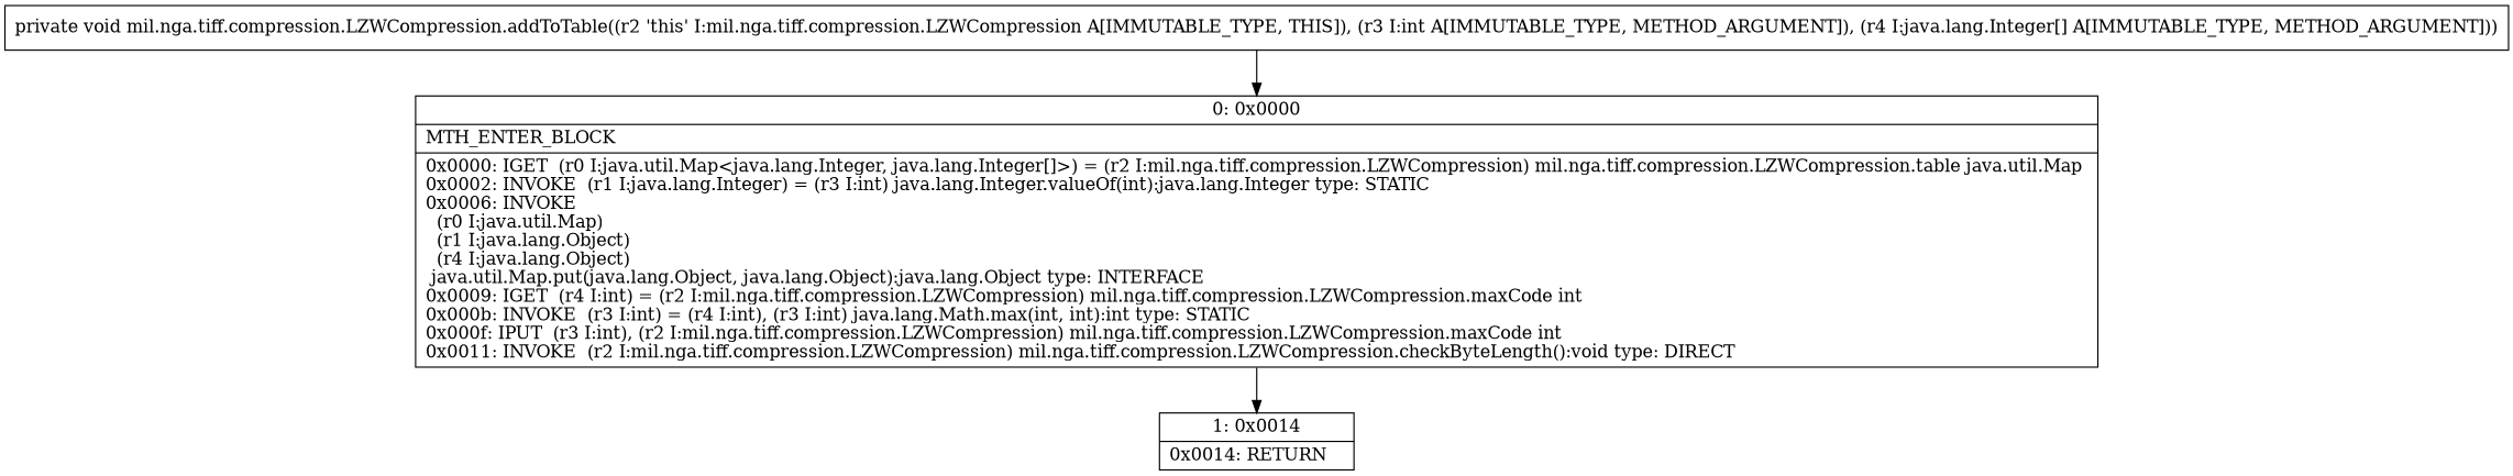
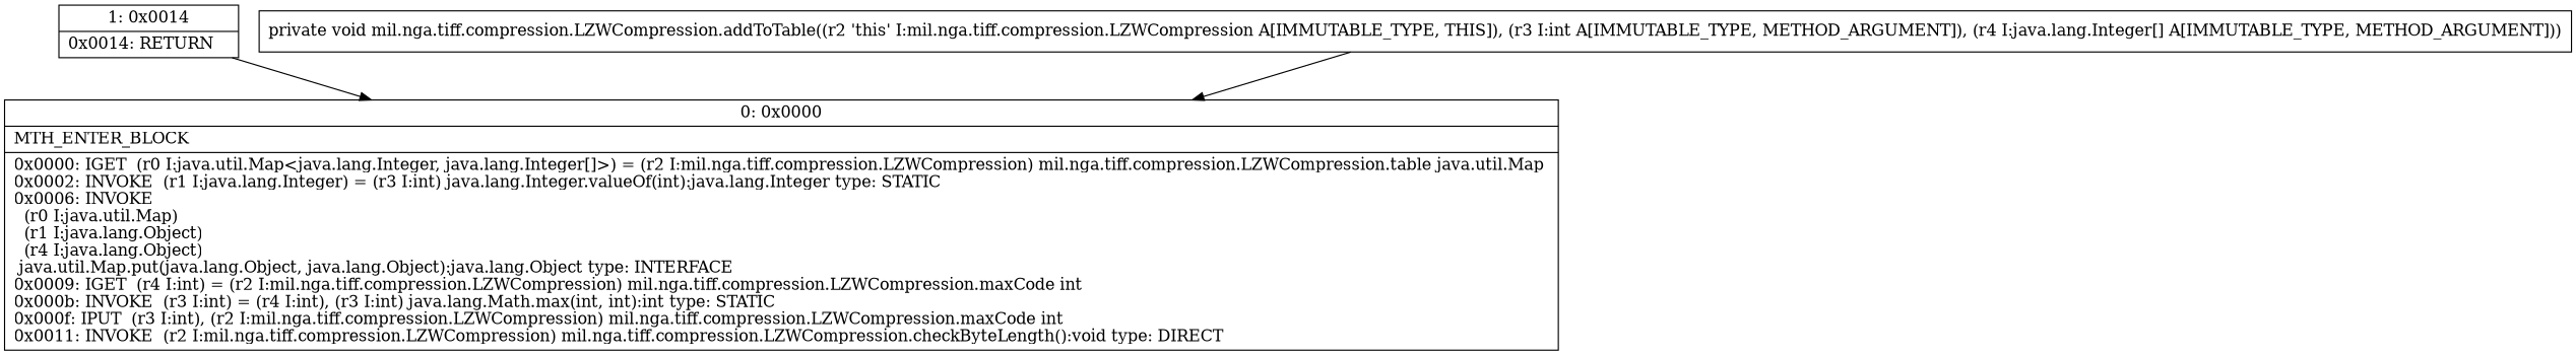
  digraph {
    node [shape=record]
    n1 [label="{0\:\ 0x0000|MTH_ENTER_BLOCK\l|0x0000: IGET  (r0 I:java.util.Map\<java.lang.Integer, java.lang.Integer[]\>) = (r2 I:mil.nga.tiff.compression.LZWCompression) mil.nga.tiff.compression.LZWCompression.table java.util.Map \l0x0002: INVOKE  (r1 I:java.lang.Integer) = (r3 I:int) java.lang.Integer.valueOf(int):java.lang.Integer type: STATIC \l0x0006: INVOKE  \l  (r0 I:java.util.Map)\l  (r1 I:java.lang.Object)\l  (r4 I:java.lang.Object)\l java.util.Map.put(java.lang.Object, java.lang.Object):java.lang.Object type: INTERFACE \l0x0009: IGET  (r4 I:int) = (r2 I:mil.nga.tiff.compression.LZWCompression) mil.nga.tiff.compression.LZWCompression.maxCode int \l0x000b: INVOKE  (r3 I:int) = (r4 I:int), (r3 I:int) java.lang.Math.max(int, int):int type: STATIC \l0x000f: IPUT  (r3 I:int), (r2 I:mil.nga.tiff.compression.LZWCompression) mil.nga.tiff.compression.LZWCompression.maxCode int \l0x0011: INVOKE  (r2 I:mil.nga.tiff.compression.LZWCompression) mil.nga.tiff.compression.LZWCompression.checkByteLength():void type: DIRECT \l}"]
    n2 [label="{1\:\ 0x0014|0x0014: RETURN   \l}"]
    n3 [label="{private void mil.nga.tiff.compression.LZWCompression.addToTable((r2 'this' I:mil.nga.tiff.compression.LZWCompression A[IMMUTABLE_TYPE, THIS]), (r3 I:int A[IMMUTABLE_TYPE, METHOD_ARGUMENT]), (r4 I:java.lang.Integer[] A[IMMUTABLE_TYPE, METHOD_ARGUMENT])) }"]
-   n1 -> n2
+   n2 -> n1
    n3 -> n1
  }
